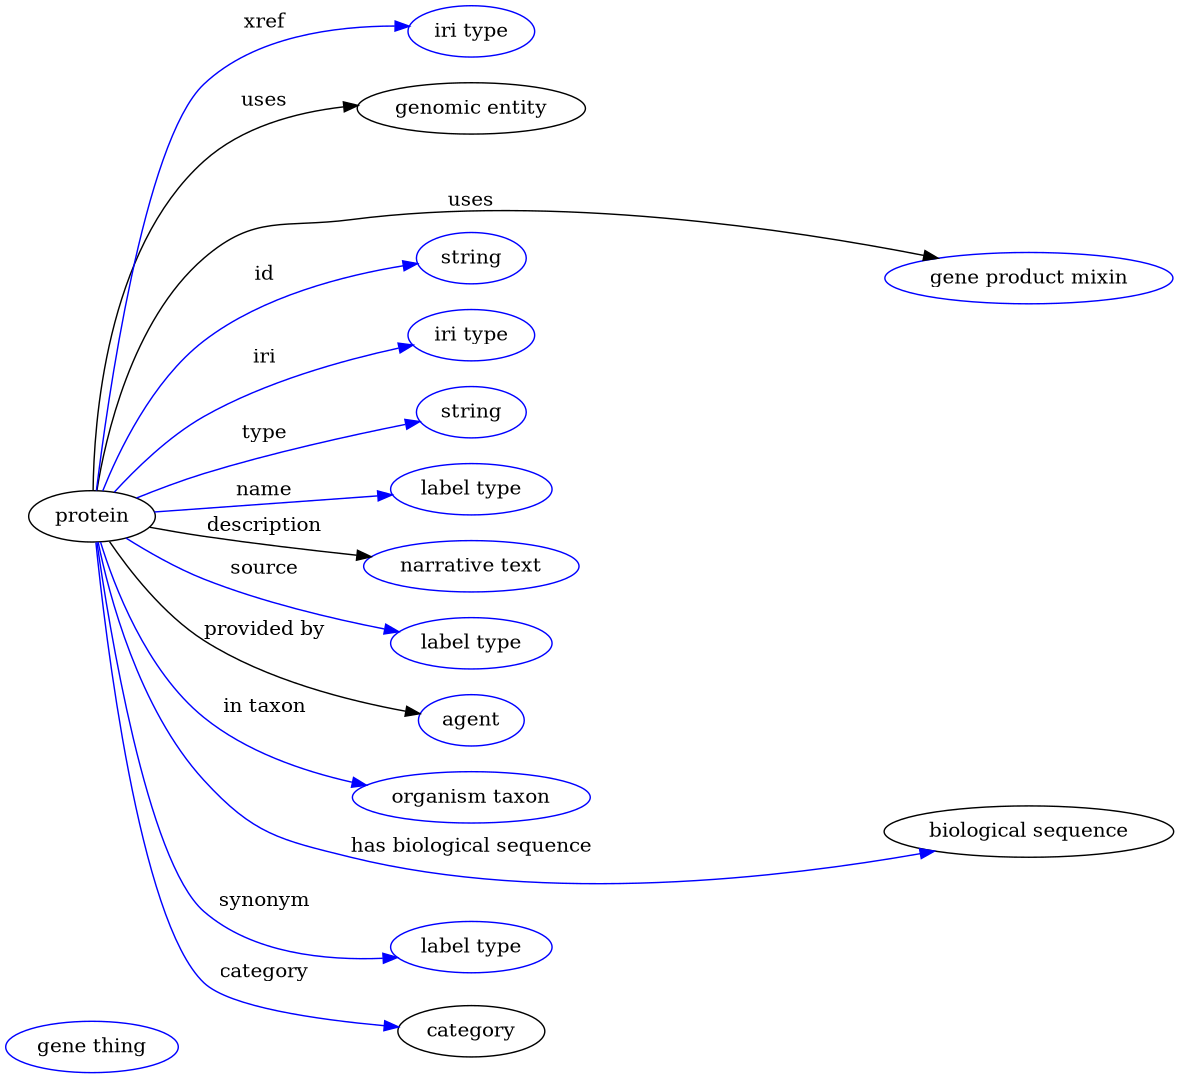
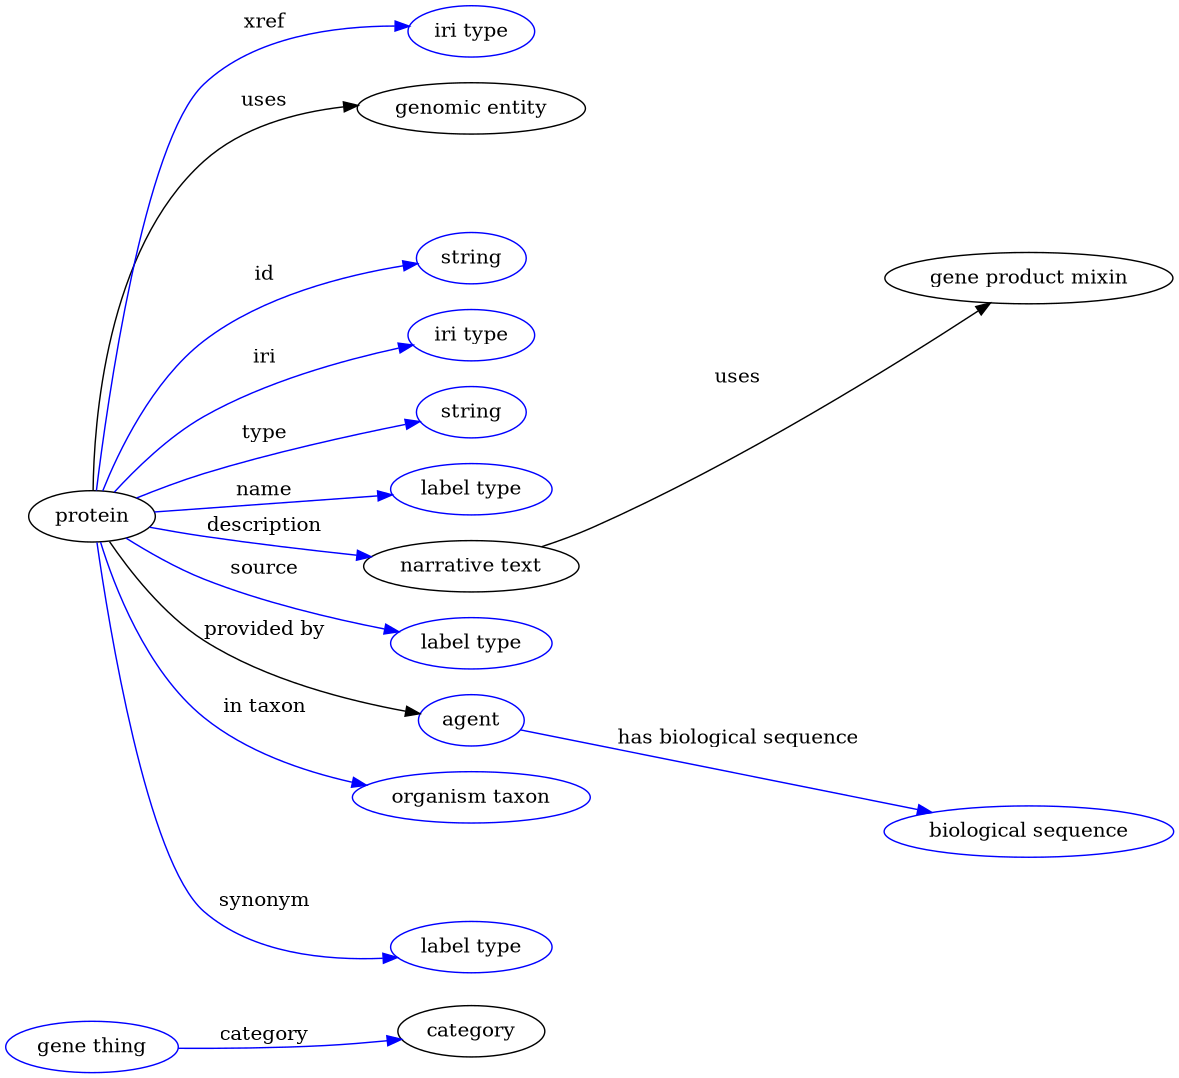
  digraph {
    rankdir=LR
    node [color=blue]
    edge [color=blue style=solid]
    n1 [height=0.5 label=protein width=0.99297 color=""]
    "genomic entity" [height=0.5 width=1.7693 color=""]
-   "gene product mixin" [height=0.5 width=2.2206]
+   "gene product mixin" [height=0.5 width=2.2206 color=""]
    n4 [height=0.5 label=string width=0.84854]
    n5 [height=0.5 label="iri type" width=1.011]
    n6 [height=0.5 label=string width=0.84854]
    n7 [height=0.5 label="label type" width=1.2638]
-   n8 [height=0.5 label="narrative text" width=1.6068]
+   n8 [color=black height=0.5 label="narrative text" width=1.6068]
    n9 [height=0.5 label="label type" width=1.2638]
    n10 [height=0.5 label=agent width=0.83048]
    category [height=0.5 width=1.1374 color=""]
    n12 [height=0.5 label="organism taxon" width=1.8234]
-   n13 [color=black height=0.5 label="biological sequence" width=2.2387]
+   n13 [height=0.5 label="biological sequence" width=2.2387]
    n14 [height=0.5 label="label type" width=1.2638]
    n15 [height=0.5 label="iri type" width=1.011]
    n16 [height=0.5 label="gene thing" width=1.5346]
    n1 -> "genomic entity" [label=uses color="" style=""]
-   n1 -> "gene product mixin" [label=uses color="" style=""]
+   n8 -> "gene product mixin" [label=uses color="" style=""]
    n1 -> n4 [label=id]
    n1 -> n5 [label=iri]
    n1 -> n6 [label=type]
    n1 -> n7 [label=name]
-   n1 -> n8 [color=black label=description]
+   n1 -> n8 [label=description]
    n1 -> n9 [label=source]
    n1 -> n10 [color=black label="provided by"]
-   n1 -> category [label=category]
+   n16 -> category [label=category]
    n1 -> n12 [label="in taxon"]
-   n1 -> n13 [label="has biological sequence"]
+   n10 -> n13 [label="has biological sequence"]
    n1 -> n14 [label=synonym]
    n1 -> n15 [label=xref]
  }
